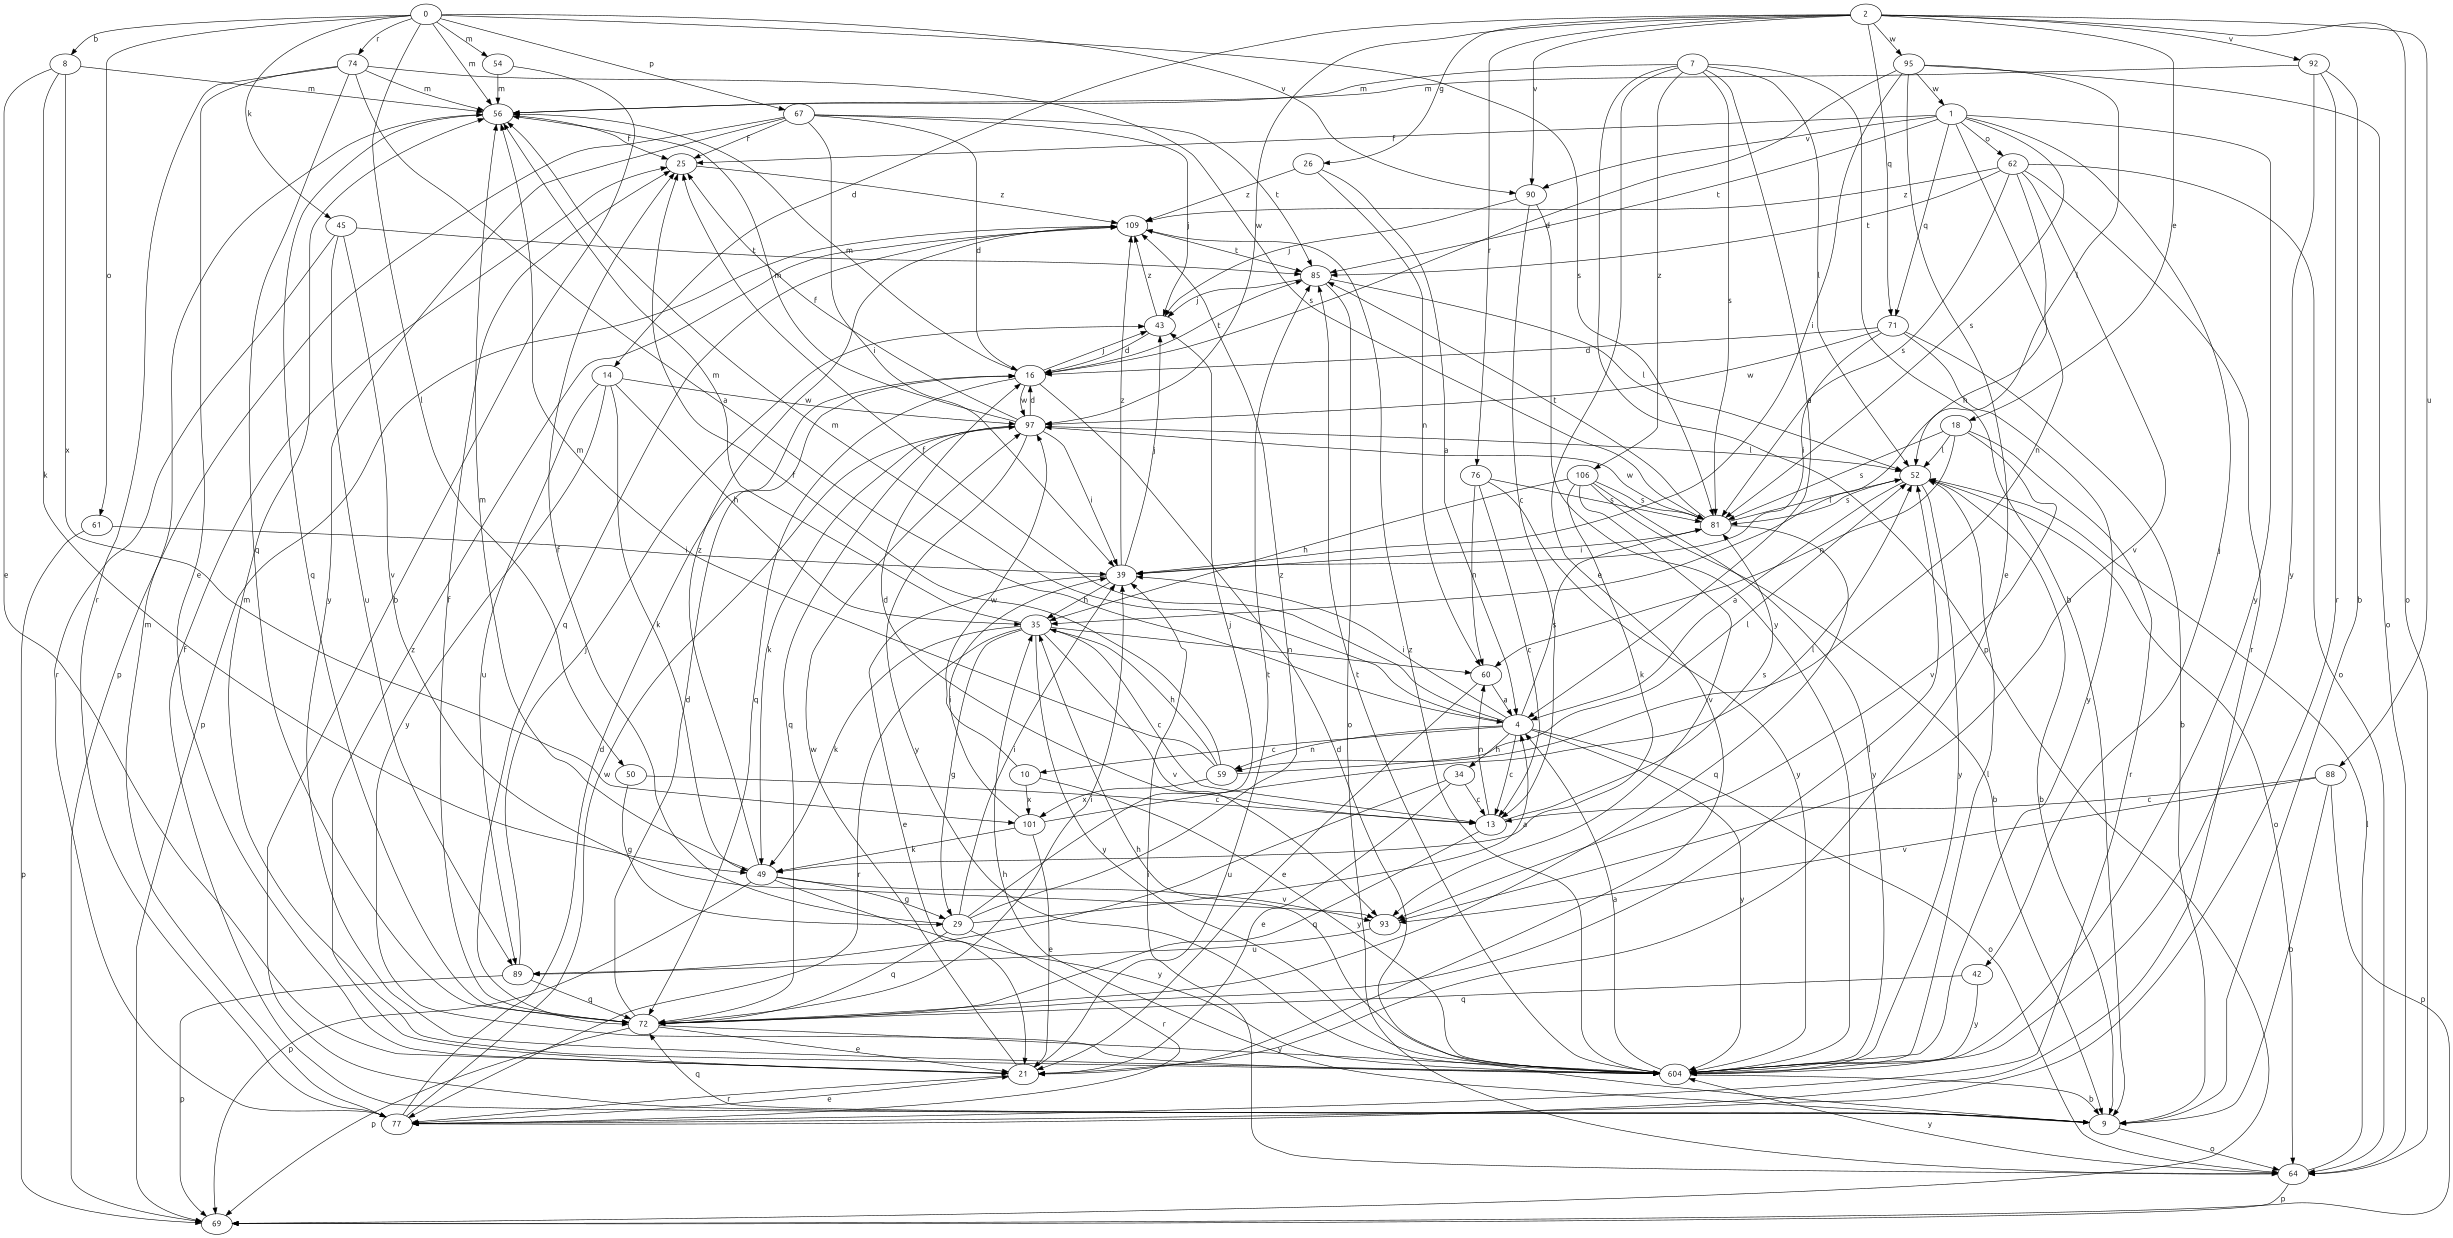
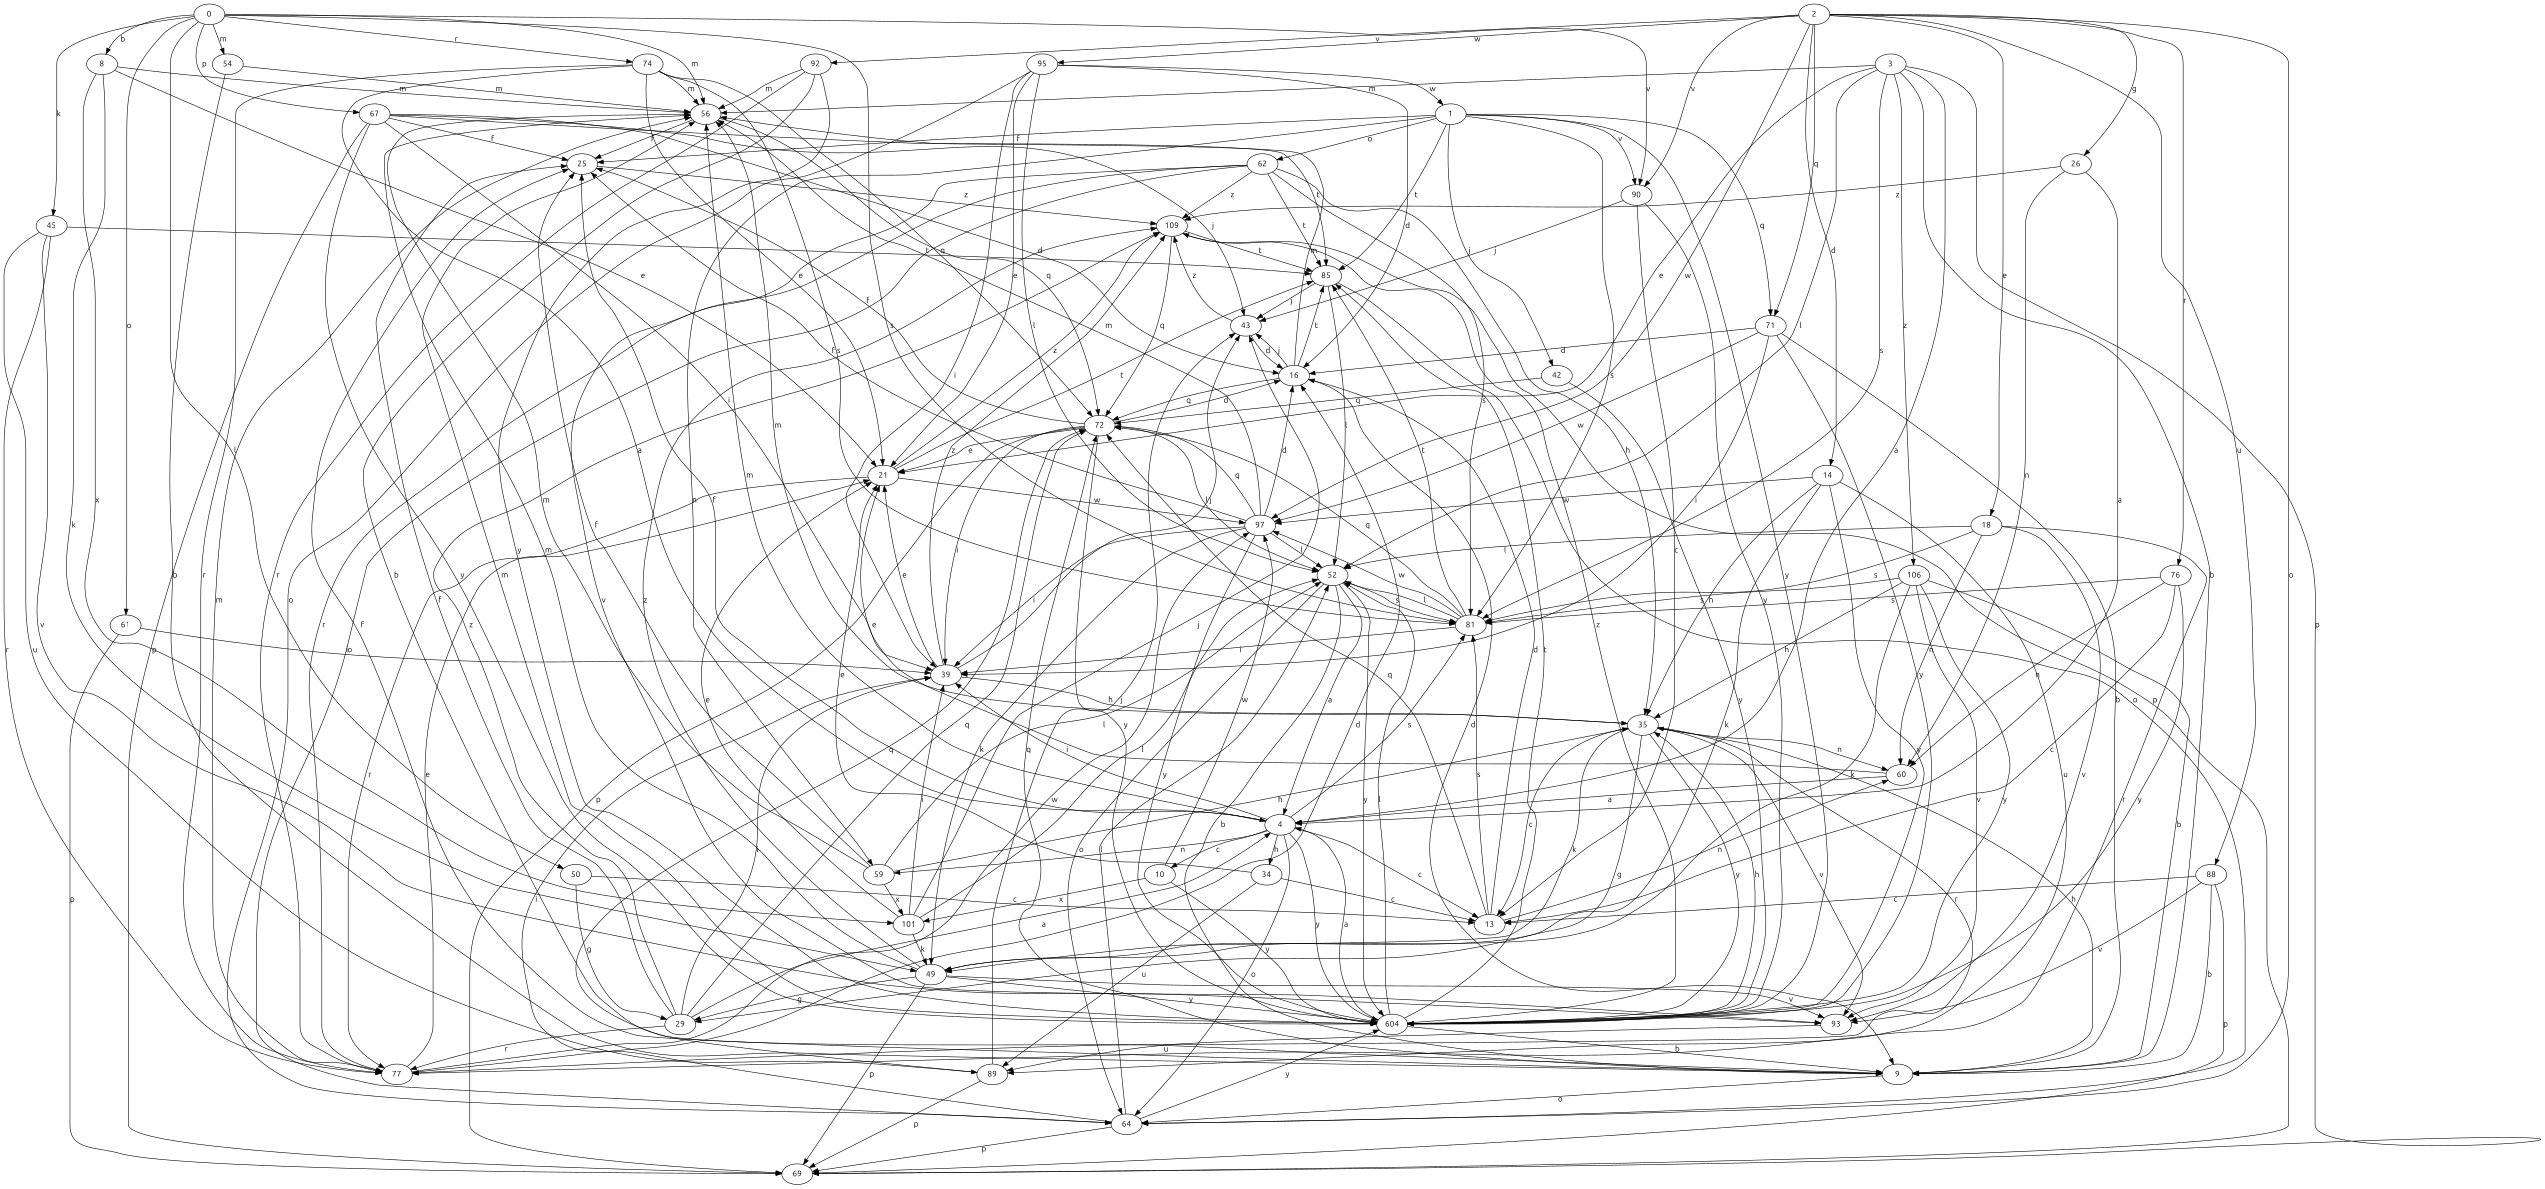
  strict digraph {
    fontname=Ubuntu
    node [fontname=Ubuntu]
    edge [fontname=Ubuntu]
    0
    8
    45
    50
    54
    56
    61
    67
    74
    81
    90
    21
    49
    101
    85
    89
    93
    77
    13
    29
    9
    25
    72
    69
    39
    n26 [label=604]
    16
    43
    4
    97
    52
    1
    42
    59
    62
    71
    109
    35
    64
    95
    2
    14
    18
    26
    76
    88
    92
    60
-   3 [label=7]
+   3
    106
    10
    34
    0 -> 8 [label=b]
    0 -> 45 [label=k]
    0 -> 50 [label=l]
    0 -> 54 [label=m]
    0 -> 56 [label=m]
    0 -> 61 [label=o]
    0 -> 67 [label=p]
    0 -> 74 [label=r]
    0 -> 81 [label=s]
    0 -> 90 [label=v]
    8 -> 56 [label=m]
    8 -> 21 [label=e]
    8 -> 49 [label=k]
    8 -> 101 [label=x]
    45 -> 85 [label=t]
    45 -> 89 [label=u]
    45 -> 93 [label=v]
    45 -> 77 [label=r]
    50 -> 13 [label=c]
    50 -> 29 [label=g]
    54 -> 56 [label=m]
    54 -> 9 [label=b]
    56 -> 25 [label=f]
    56 -> 72 [label=q]
    61 -> 69 [label=p]
    61 -> 39 [label=i]
    67 -> 85 [label=t]
    67 -> 25 [label=f]
    67 -> 69 [label=p]
    67 -> 39 [label=i]
    67 -> n26 [label=y]
    67 -> 16 [label=d]
    67 -> 43 [label=j]
    74 -> 56 [label=m]
    74 -> 81 [label=s]
    74 -> 21 [label=e]
    74 -> 77 [label=r]
    74 -> 72 [label=q]
    74 -> 4 [label=a]
    81 -> 85 [label=t]
    81 -> 72 [label=q]
    81 -> 39 [label=i]
    81 -> 97 [label=w]
    81 -> 52 [label=l]
    90 -> 13 [label=c]
    90 -> n26 [label=y]
    90 -> 43 [label=j]
    21 -> 85 [label=t]
    21 -> 77 [label=r]
    21 -> 97 [label=w]
    21 -> 109 [label=z]
    49 -> 56 [label=m]
    49 -> 93 [label=v]
    49 -> 29 [label=g]
    49 -> 69 [label=p]
    49 -> n26 [label=y]
    49 -> 109 [label=z]
    101 -> 21 [label=e]
    101 -> 49 [label=k]
    101 -> 39 [label=i]
    101 -> 52 [label=l]
    85 -> 43 [label=j]
    85 -> 52 [label=l]
    85 -> 64 [label=o]
    89 -> 72 [label=q]
    89 -> 69 [label=p]
    89 -> 43 [label=j]
    93 -> 89 [label=u]
    77 -> 56 [label=m]
    77 -> 21 [label=e]
    77 -> 16 [label=d]
    77 -> 97 [label=w]
    13 -> 81 [label=s]
    13 -> 72 [label=q]
    13 -> 16 [label=d]
    13 -> 60 [label=n]
    29 -> 77 [label=r]
    29 -> 25 [label=f]
    29 -> 72 [label=q]
    29 -> 39 [label=i]
-   29 -> 43 [label=j]
+   101 -> 43 [label=j]
    29 -> 4 [label=a]
    29 -> 109 [label=z]
    9 -> 25 [label=f]
    9 -> 72 [label=q]
    9 -> 35 [label=h]
    9 -> 64 [label=o]
    25 -> 109 [label=z]
    72 -> 21 [label=e]
    72 -> 25 [label=f]
    72 -> 69 [label=p]
    72 -> 39 [label=i]
    72 -> n26 [label=y]
    72 -> 16 [label=d]
    72 -> 52 [label=l]
    39 -> 21 [label=e]
    39 -> 43 [label=j]
    39 -> 109 [label=z]
    39 -> 35 [label=h]
    n26 -> 56 [label=m]
    n26 -> 85 [label=t]
    n26 -> 9 [label=b]
    n26 -> 4 [label=a]
    n26 -> 52 [label=l]
    n26 -> 109 [label=z]
    n26 -> 35 [label=h]
    16 -> 56 [label=m]
    16 -> 85 [label=t]
    16 -> 9 [label=d]
    16 -> 72 [label=q]
    16 -> 43 [label=j]
-   16 -> 97 [label=w]
    43 -> 16 [label=d]
    43 -> 109 [label=z]
    4 -> 56 [label=m]
    4 -> 81 [label=s]
    4 -> 13 [label=c]
    4 -> 25 [label=f]
    4 -> 39 [label=i]
    4 -> n26 [label=y]
    4 -> 59 [label=n]
    4 -> 64 [label=o]
    4 -> 10 [label=c]
    4 -> 34 [label=h]
    97 -> 56 [label=m]
    97 -> 49 [label=k]
    97 -> 25 [label=f]
    97 -> 72 [label=q]
    97 -> 39 [label=i]
    97 -> n26 [label=y]
    97 -> 16 [label=d]
    97 -> 52 [label=l]
    52 -> 81 [label=s]
    52 -> 9 [label=b]
    52 -> n26 [label=y]
    52 -> 4 [label=a]
    52 -> 64 [label=o]
    1 -> 81 [label=s]
    1 -> 90 [label=v]
    1 -> 85 [label=t]
    1 -> 25 [label=f]
    1 -> n26 [label=y]
    1 -> 42 [label=j]
    1 -> 59 [label=n]
    1 -> 62 [label=o]
    1 -> 71 [label=q]
    42 -> 72 [label=q]
    42 -> n26 [label=y]
    59 -> 56 [label=m]
    59 -> 101 [label=x]
    59 -> 25 [label=f]
    59 -> 52 [label=l]
    59 -> 35 [label=h]
    62 -> 81 [label=s]
    62 -> 85 [label=t]
    62 -> 93 [label=v]
    62 -> 77 [label=r]
    62 -> 109 [label=z]
    62 -> 35 [label=h]
    62 -> 64 [label=o]
    71 -> 9 [label=b]
    71 -> 39 [label=i]
    71 -> n26 [label=y]
    71 -> 16 [label=d]
    71 -> 97 [label=w]
    109 -> 85 [label=t]
    109 -> 72 [label=q]
    109 -> 69 [label=p]
    35 -> 56 [label=m]
    35 -> 49 [label=k]
    35 -> 93 [label=v]
    35 -> 77 [label=r]
    35 -> 13 [label=c]
    35 -> 29 [label=g]
    35 -> n26 [label=y]
    35 -> 60 [label=n]
    64 -> 69 [label=p]
    64 -> 39 [label=i]
    64 -> n26 [label=y]
    64 -> 52 [label=l]
    95 -> 21 [label=e]
    95 -> 39 [label=i]
    95 -> 16 [label=d]
    95 -> 52 [label=l]
    95 -> 1 [label=w]
    95 -> 64 [label=o]
    2 -> 90 [label=v]
    2 -> 97 [label=w]
    2 -> 71 [label=q]
    2 -> 64 [label=o]
    2 -> 95 [label=w]
    2 -> 14 [label=d]
    2 -> 18 [label=e]
    2 -> 26 [label=g]
    2 -> 76 [label=r]
    2 -> 88 [label=u]
    2 -> 92 [label=v]
    14 -> 49 [label=k]
    14 -> 89 [label=u]
    14 -> n26 [label=y]
    14 -> 97 [label=w]
    14 -> 35 [label=h]
    18 -> 81 [label=s]
    18 -> 93 [label=v]
    18 -> 77 [label=r]
    18 -> 52 [label=l]
    18 -> 60 [label=n]
    26 -> 4 [label=a]
    26 -> 109 [label=z]
    26 -> 60 [label=n]
    76 -> 81 [label=s]
    76 -> 13 [label=c]
    76 -> n26 [label=y]
    76 -> 60 [label=n]
    88 -> 93 [label=v]
    88 -> 13 [label=c]
    88 -> 9 [label=b]
    88 -> 69 [label=p]
    92 -> 56 [label=m]
    92 -> 77 [label=r]
    92 -> 9 [label=b]
    92 -> n26 [label=y]
    60 -> 21 [label=e]
    60 -> 4 [label=a]
    3 -> 56 [label=m]
    3 -> 81 [label=s]
    3 -> 21 [label=e]
    3 -> 9 [label=b]
    3 -> 69 [label=p]
    3 -> 4 [label=a]
    3 -> 52 [label=l]
    3 -> 106 [label=z]
    106 -> 81 [label=s]
    106 -> 49 [label=k]
    106 -> 93 [label=v]
    106 -> 9 [label=b]
    106 -> n26 [label=y]
    106 -> 35 [label=h]
    10 -> 101 [label=x]
    10 -> n26 [label=y]
    10 -> 97 [label=w]
    34 -> 21 [label=e]
    34 -> 89 [label=u]
    34 -> 13 [label=c]
  }
